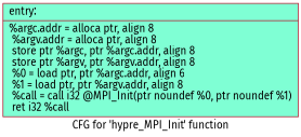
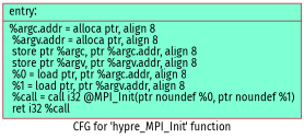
  digraph {
    label="CFG for 'hypre_MPI_Init' function"
    fontname="Fira Sans"
-   n1 [color="#b70d28ff" fillcolor=aquamarine fontname="Fira Sans" label="{entry:\l|  %argc.addr = alloca ptr, align 8\l  %argv.addr = alloca ptr, align 8\l  store ptr %argc, ptr %argc.addr, align 8\l  store ptr %argv, ptr %argv.addr, align 8\l  %0 = load ptr, ptr %argc.addr, align 6\l  %1 = load ptr, ptr %argv.addr, align 8\l  %call = call i32 @MPI_Init(ptr noundef %0, ptr noundef %1)\l  ret i32 %call\l}" shape=record style=filled]
+   n1 [color="#b70d28ff" fillcolor=aquamarine fontname="Fira Sans" label="{entry:\l|  %argc.addr = alloca ptr, align 8\l  %argv.addr = alloca ptr, align 8\l  store ptr %argc, ptr %argc.addr, align 8\l  store ptr %argv, ptr %argv.addr, align 8\l  %0 = load ptr, ptr %argc.addr, align 8\l  %1 = load ptr, ptr %argv.addr, align 8\l  %call = call i32 @MPI_Init(ptr noundef %0, ptr noundef %1)\l  ret i32 %call\l}" shape=record style=filled]
  }
